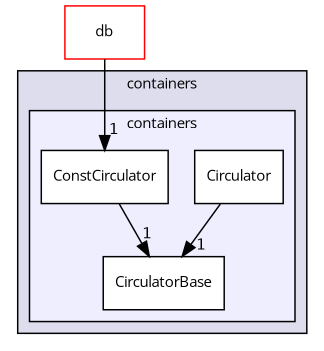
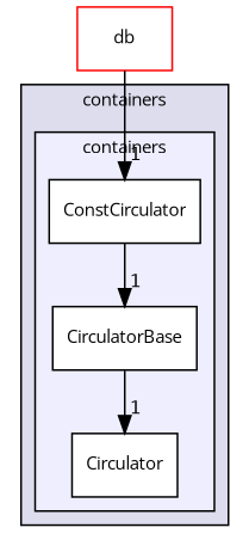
  digraph {
    compound=true
    fontname="Open Sans"
    node [color=black fillcolor=white fontname="Open Sans" fontsize=10 shape=box style=filled]
    edge [fontname="Open Sans" headlabel=1 labeldistance=1.5 labelfontname=Helvetica labelfontsize=10]
    n1 [label=Circulator]
    n2 [label=CirculatorBase]
    n3 [label=ConstCirculator]
    n4 [color=red label=db fillcolor="" style=""]
    subgraph cluster_1 {
      bgcolor="#ddddee"
      fontsize=10
      label=containers
      pencolor=black
      subgraph cluster_2 {
        bgcolor="#eeeeff"
        fontsize=10
        label=containers
        pencolor=black
        n1
        n2
        n3
      }
    }
-   n1 -> n2
+   n2 -> n1
    n3 -> n2
    n4 -> n3
  }
